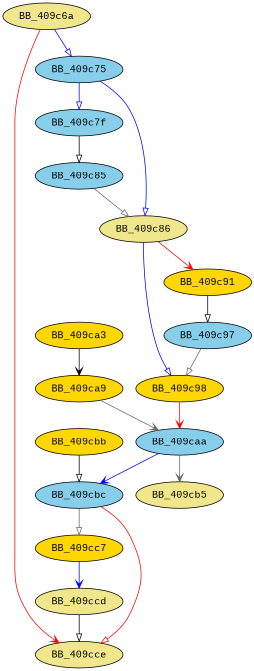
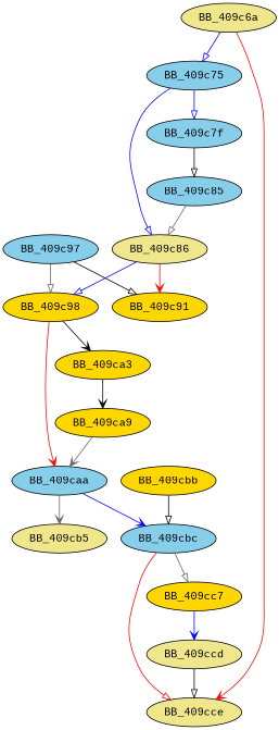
  digraph {
    fontname="Liberation Mono"
    node [fillcolor=skyblue fontname="Liberation Mono" style=filled]
    edge [arrowhead=onormal color=blue fontname="Liberation Mono"]
    BB_409c6a [fillcolor=khaki]
    BB_409c75
    BB_409cce [fillcolor=khaki]
    BB_409c7f
    BB_409c86 [fillcolor=khaki]
    BB_409c85
    BB_409c91 [fillcolor=gold]
    BB_409c98 [fillcolor=gold]
    BB_409c97
    BB_409ca3 [fillcolor=gold]
    BB_409caa
    BB_409ca9 [fillcolor=gold]
    BB_409cb5 [fillcolor=khaki]
    BB_409cbc
    BB_409cc7 [fillcolor=gold]
    BB_409cbb [fillcolor=gold]
    BB_409ccd [fillcolor=khaki]
    BB_409c6a -> BB_409c75
    BB_409c6a -> BB_409cce [arrowhead=vee color=red]
    BB_409c75 -> BB_409c7f
    BB_409c75 -> BB_409c86
    BB_409c7f -> BB_409c85 [color=black]
    BB_409c86 -> BB_409c91 [arrowhead=vee color=red]
    BB_409c86 -> BB_409c98
    BB_409c85 -> BB_409c86 [color=gray40]
-   BB_409c91 -> BB_409c97 [color=black]
+   BB_409c97 -> BB_409c91 [color=black]
+   BB_409c98 -> BB_409ca3 [arrowhead=vee color=black]
    BB_409c98 -> BB_409caa [arrowhead=vee color=red]
    BB_409c97 -> BB_409c98 [color=gray40]
    BB_409ca3 -> BB_409ca9 [arrowhead=vee color=black]
    BB_409caa -> BB_409cb5 [arrowhead=vee color=gray40]
    BB_409caa -> BB_409cbc [arrowhead=vee]
    BB_409ca9 -> BB_409caa [arrowhead=vee color=gray40]
    BB_409cbc -> BB_409cce [color=red]
    BB_409cbc -> BB_409cc7 [color=gray40]
    BB_409cc7 -> BB_409ccd [arrowhead=vee]
    BB_409cbb -> BB_409cbc [color=black]
    BB_409ccd -> BB_409cce [color=black]
  }
